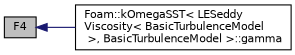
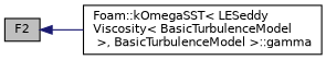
  digraph {
    rankdir=LR
    node [color=black fontname=Helvetica fontsize=10 shape=record]
-   n1 [fillcolor=grey75 fontcolor=black height=0.2 label=F4 style=filled width=0.4]
+   n1 [fillcolor=grey75 fontcolor=black height=0.2 label=F2 style=filled width=0.4]
    n2 [height=0.2 label="Foam::kOmegaSST\< LESeddy\lViscosity\< BasicTurbulenceModel\l \>, BasicTurbulenceModel \>::gamma" width=0.4]
    n1 -> n2 [color=midnightblue dir=back fontname=Helvetica fontsize=10 labelfontname=Helvetica labelfontsize=10 style=solid]
  }
